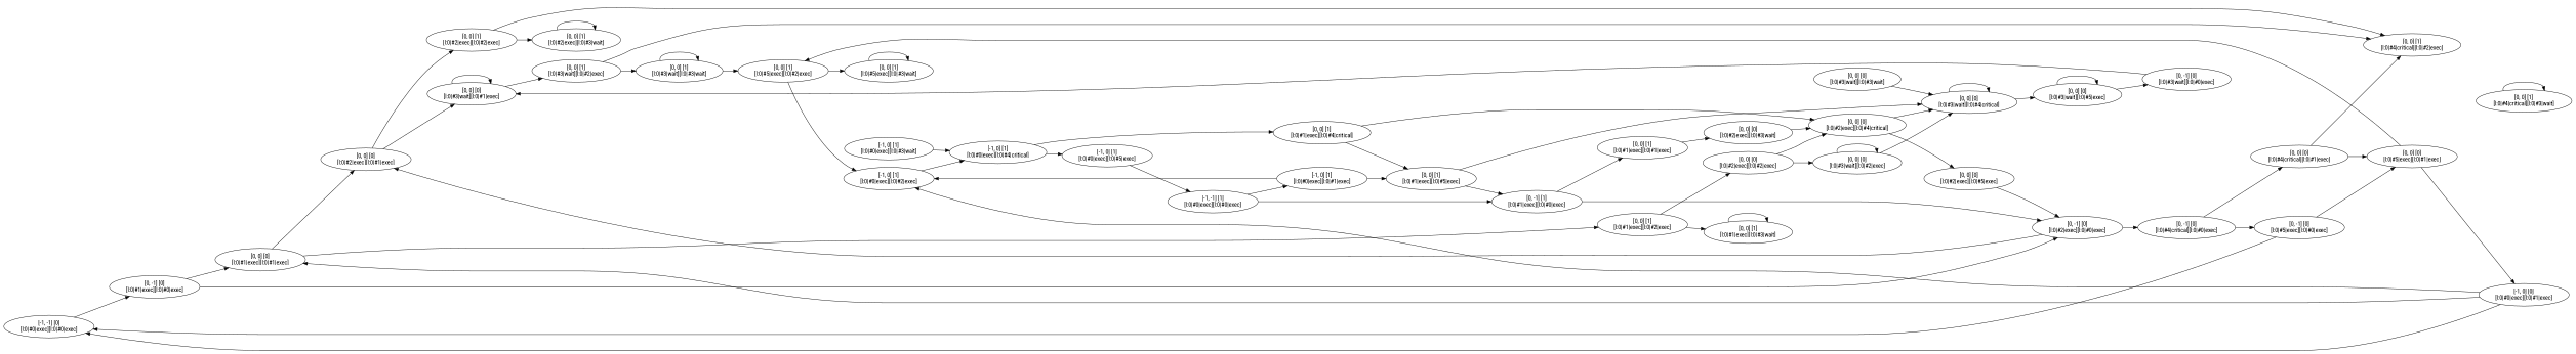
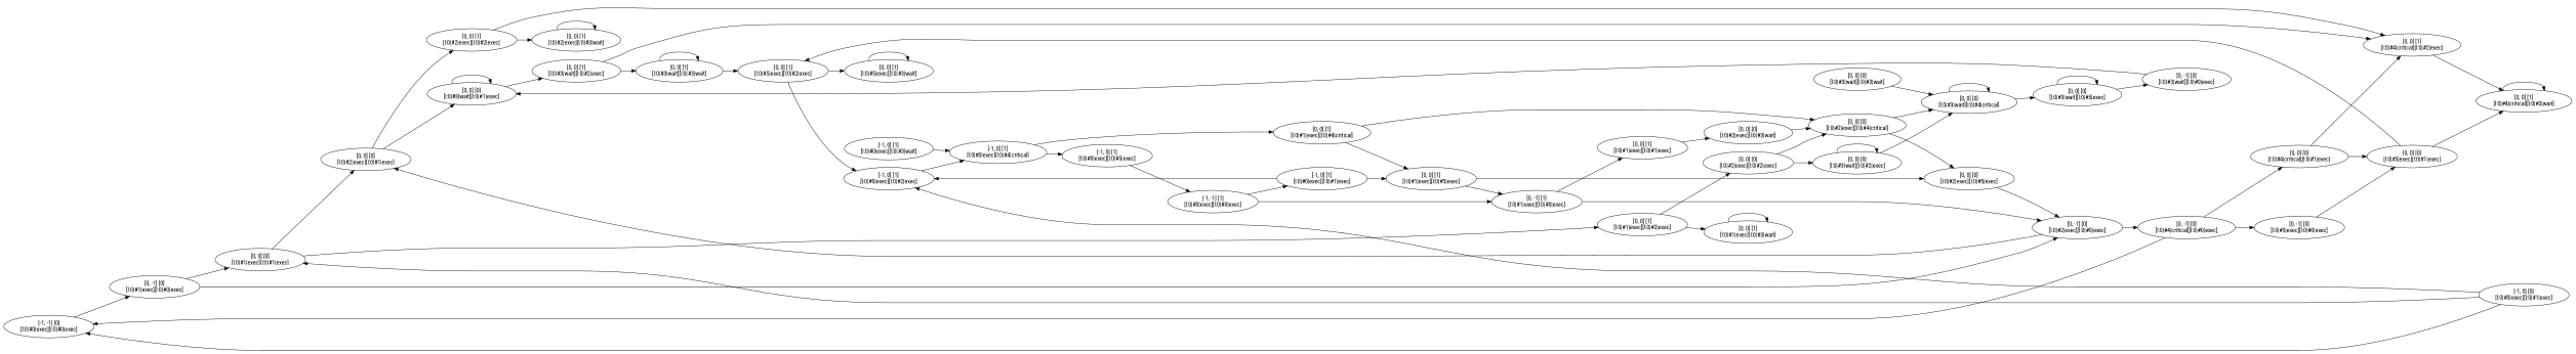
  digraph {
    fontname="Roboto Condensed"
    rankdir=LR
    node [fontname="Roboto Condensed"]
    edge [fontname="Roboto Condensed"]
    n1 [label="[-1, -1] [0]\n[l:0|#0|exec][l:0|#0|exec]"]
    n2 [label="[0, -1] [0]\n[l:0|#1|exec][l:0|#0|exec]"]
    n3 [label="[0, 0] [0]\n[l:0|#1|exec][l:0|#1|exec]"]
    n4 [label="[0, -1] [0]\n[l:0|#2|exec][l:0|#0|exec]"]
    n5 [label="[-1, 0] [0]\n[l:0|#0|exec][l:0|#1|exec]"]
    n6 [label="[-1, 0] [1]\n[l:0|#0|exec][l:0|#2|exec]"]
    n7 [label="[0, 0] [0]\n[l:0|#2|exec][l:0|#1|exec]"]
    n8 [label="[0, 0] [1]\n[l:0|#1|exec][l:0|#2|exec]"]
    n9 [label="[0, -1] [0]\n[l:0|#4|critical][l:0|#0|exec]"]
    n10 [label="[0, 0] [0]\n[l:0|#3|wait][l:0|#1|exec]"]
    n11 [label="[0, 0] [1]\n[l:0|#2|exec][l:0|#2|exec]"]
    n12 [label="[0, 0] [0]\n[l:0|#2|exec][l:0|#2|exec]"]
    n13 [label="[0, 0] [1]\n[l:0|#1|exec][l:0|#3|wait]"]
    n14 [label="[-1, 0] [1]\n[l:0|#0|exec][l:0|#4|critical]"]
    n15 [label="[0, -1] [0]\n[l:0|#5|exec][l:0|#0|exec]"]
    n16 [label="[0, 0] [0]\n[l:0|#4|critical][l:0|#1|exec]"]
    n17 [label="[-1, 0] [1]\n[l:0|#0|exec][l:0|#5|exec]"]
    n18 [label="[0, 0] [1]\n[l:0|#1|exec][l:0|#4|critical]"]
    n19 [label="[0, 0] [0]\n[l:0|#5|exec][l:0|#1|exec]"]
    n20 [label="[0, 0] [1]\n[l:0|#4|critical][l:0|#2|exec]"]
    n21 [label="[0, 0] [1]\n[l:0|#3|wait][l:0|#2|exec]"]
    n22 [label="[0, 0] [1]\n[l:0|#2|exec][l:0|#3|wait]"]
    n23 [label="[0, 0] [0]\n[l:0|#3|wait][l:0|#2|exec]"]
    n24 [label="[0, 0] [0]\n[l:0|#2|exec][l:0|#4|critical]"]
    n25 [label="[-1, -1] [1]\n[l:0|#0|exec][l:0|#0|exec]"]
    n26 [label="[0, 0] [1]\n[l:0|#1|exec][l:0|#5|exec]"]
    n27 [label="[0, 0] [1]\n[l:0|#5|exec][l:0|#2|exec]"]
    n28 [label="[0, 0] [1]\n[l:0|#4|critical][l:0|#3|wait]"]
    n29 [label="[0, 0] [1]\n[l:0|#3|wait][l:0|#3|wait]"]
    n30 [label="[0, 0] [0]\n[l:0|#3|wait][l:0|#4|critical]"]
    n31 [label="[0, 0] [0]\n[l:0|#2|exec][l:0|#5|exec]"]
    n32 [label="[0, 0] [0]\n[l:0|#3|wait][l:0|#5|exec]"]
    n33 [label="[0, -1] [0]\n[l:0|#3|wait][l:0|#0|exec]"]
    n34 [label="[0, 0] [0]\n[l:0|#3|wait][l:0|#3|wait]"]
    n35 [label="[0, -1] [1]\n[l:0|#1|exec][l:0|#0|exec]"]
    n36 [label="[0, 0] [1]\n[l:0|#1|exec][l:0|#1|exec]"]
    n37 [label="[0, 0] [0]\n[l:0|#2|exec][l:0|#3|wait]"]
    n38 [label="[-1, 0] [1]\n[l:0|#0|exec][l:0|#1|exec]"]
    n39 [label="[0, 0] [1]\n[l:0|#5|exec][l:0|#3|wait]"]
    n40 [label="[-1, 0] [1]\n[l:0|#0|exec][l:0|#3|wait]"]
    n1 -> n2
    n2 -> n3
    n2 -> n4
    n3 -> n7
    n3 -> n8
    n4 -> n7
    n4 -> n9
    n5 -> n1
    n5 -> n3
    n5 -> n6
    n6 -> n14
    n7 -> n10
    n7 -> n11
    n8 -> n12
    n8 -> n13
    n9 -> n15
    n9 -> n16
    n10 -> n10
    n10 -> n21
    n11 -> n20
    n11 -> n22
    n12 -> n23
    n12 -> n24
    n13 -> n13
    n14 -> n17
    n14 -> n18
-   n15 -> n1
+   n9 -> n1
    n15 -> n19
    n16 -> n19
    n16 -> n20
    n17 -> n25
    n18 -> n24
    n18 -> n26
-   n19 -> n5
+   n19 -> n28
    n19 -> n27
+   n20 -> n28
    n21 -> n20
    n21 -> n29
    n22 -> n22
    n23 -> n23
    n23 -> n30
    n24 -> n30
    n24 -> n31
    n25 -> n35
    n25 -> n38
-   n26 -> n30
+   n26 -> n31
    n26 -> n35
    n27 -> n6
    n27 -> n39
    n28 -> n28
    n29 -> n27
    n29 -> n29
    n30 -> n30
    n30 -> n32
    n31 -> n4
    n32 -> n32
    n32 -> n33
    n33 -> n10
    n34 -> n30
    n35 -> n4
    n35 -> n36
    n36 -> n37
    n37 -> n24
    n38 -> n6
    n38 -> n26
    n39 -> n39
    n40 -> n14
  }
